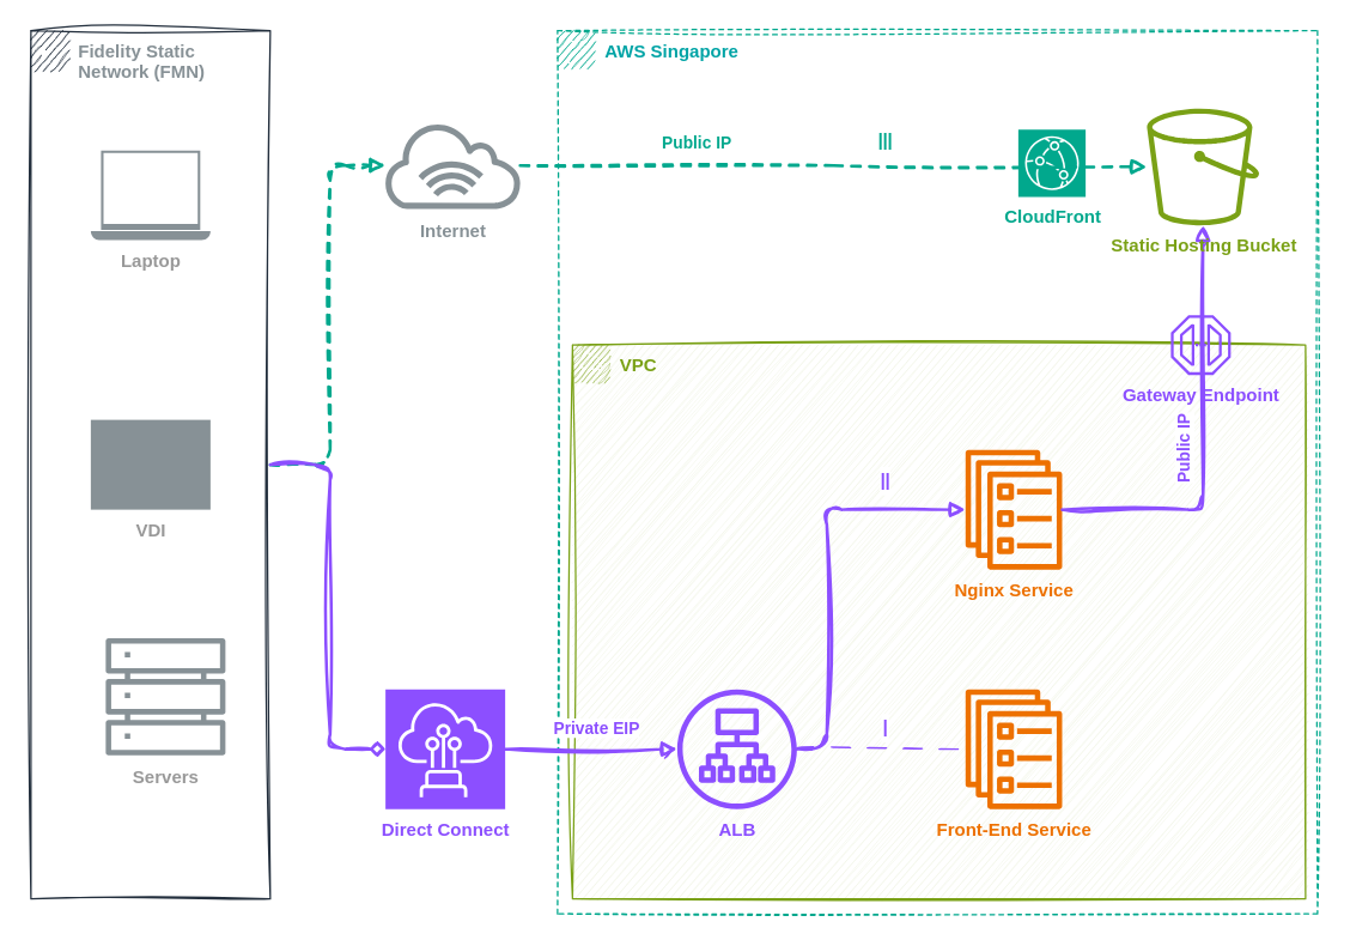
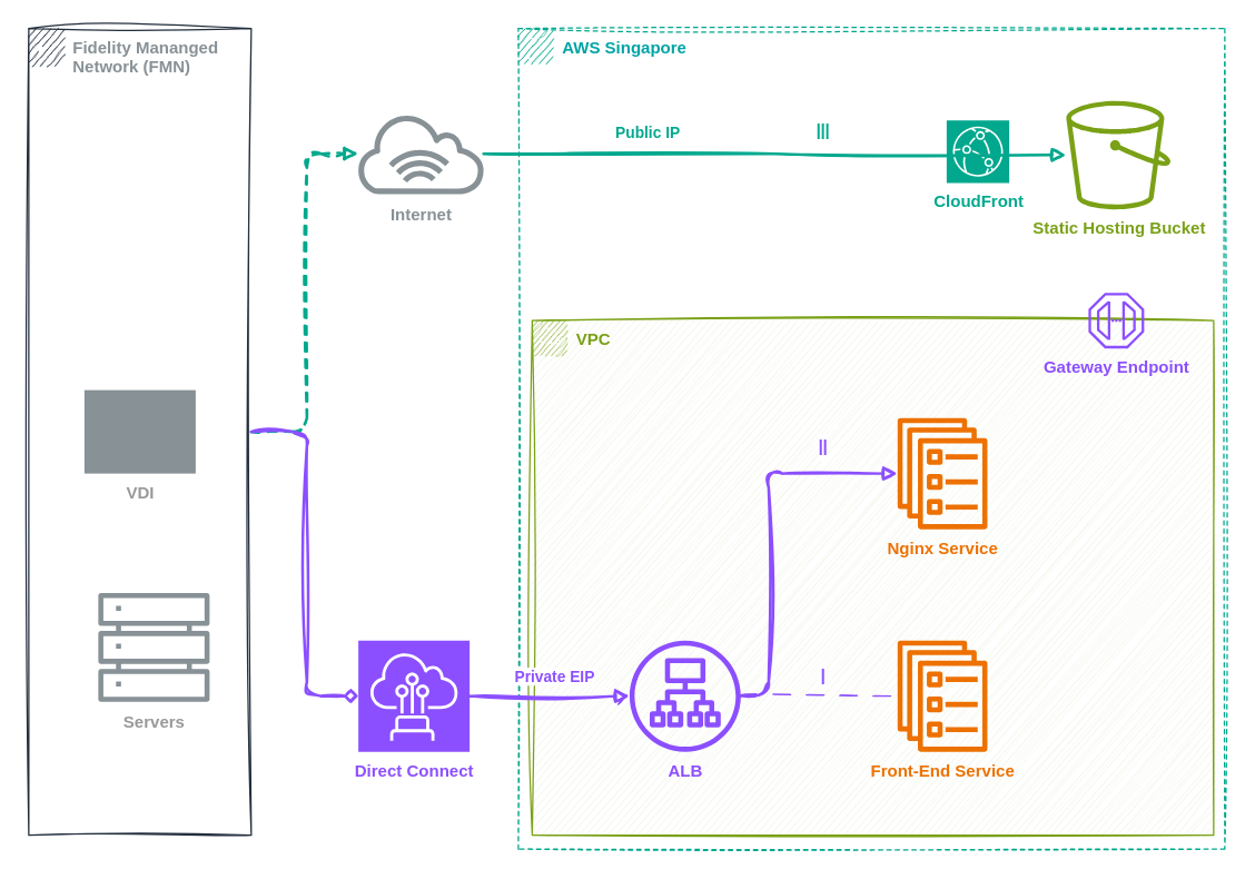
  <mxCell id="0" />
  <mxCell id="1" parent="0" />
- <mxCell id="2" value="&lt;font style=&quot;color: rgb(135, 145, 150);&quot;&gt;&lt;b style=&quot;&quot;&gt;Fidelity Static Network (FMN)&lt;/b&gt;&lt;/font&gt;" style="points=[[0,0],[0.25,0],[0.5,0],[0.75,0],[1,0],[1,0.25],[1,0.5],[1,0.75],[1,1],[0.75,1],[0.5,1],[0.25,1],[0,1],[0,0.75],[0,0.5],[0,0.25]];outlineConnect=0;html=1;whiteSpace=wrap;fontSize=12;fontStyle=0;container=1;pointerEvents=0;collapsible=0;recursiveResize=0;shape=mxgraph.aws4.group;grIcon=mxgraph.aws4.group_corporate_data_center;fillColor=none;verticalAlign=top;align=left;spacingLeft=30;dashed=0;sketch=1;curveFitting=1;jiggle=2;strokeColor=#232F3D;" parent="1" vertex="1"><mxGeometry x="20" y="20" width="160" height="580" as="geometry" /></mxCell>
+ <mxCell id="2" value="&lt;font style=&quot;color: rgb(135, 145, 150);&quot;&gt;&lt;b style=&quot;&quot;&gt;Fidelity Mananged Network (FMN)&lt;/b&gt;&lt;/font&gt;" style="points=[[0,0],[0.25,0],[0.5,0],[0.75,0],[1,0],[1,0.25],[1,0.5],[1,0.75],[1,1],[0.75,1],[0.5,1],[0.25,1],[0,1],[0,0.75],[0,0.5],[0,0.25]];outlineConnect=0;html=1;whiteSpace=wrap;fontSize=12;fontStyle=0;container=1;pointerEvents=0;collapsible=0;recursiveResize=0;shape=mxgraph.aws4.group;grIcon=mxgraph.aws4.group_corporate_data_center;fillColor=none;verticalAlign=top;align=left;spacingLeft=30;dashed=0;sketch=1;curveFitting=1;jiggle=2;strokeColor=#232F3D;" parent="1" vertex="1"><mxGeometry x="20" y="20" width="160" height="580" as="geometry" /></mxCell>
  <mxCell id="3" value="&lt;font style=&quot;color: rgb(153, 153, 153);&quot;&gt;&lt;b&gt;Servers&lt;/b&gt;&lt;/font&gt;" style="sketch=0;outlineConnect=0;fontColor=#232F3E;gradientColor=none;fillColor=#879196;strokeColor=none;verticalLabelPosition=bottom;verticalAlign=top;align=center;html=1;fontSize=12;fontStyle=0;aspect=fixed;pointerEvents=1;shape=mxgraph.aws4.servers;strokeWidth=1;" parent="2" vertex="1"><mxGeometry x="50" y="405" width="80" height="80" as="geometry" /></mxCell>
  <mxCell id="4" value="&lt;font style=&quot;color: rgb(153, 153, 153);&quot;&gt;&lt;b&gt;VDI&lt;/b&gt;&lt;/font&gt;" style="sketch=1;verticalLabelPosition=bottom;sketch=0;aspect=fixed;html=1;verticalAlign=top;strokeColor=none;fillColor=#879196;align=center;outlineConnect=0;pointerEvents=1;shape=mxgraph.citrix2.desktop;curveFitting=1;jiggle=2;" parent="2" vertex="1"><mxGeometry x="40" y="260" width="80" height="60" as="geometry" /></mxCell>
- <mxCell id="5" value="&lt;font style=&quot;color: rgb(153, 153, 153);&quot;&gt;&lt;b&gt;Laptop&lt;/b&gt;&lt;/font&gt;" style="sketch=0;pointerEvents=1;shadow=0;dashed=0;html=1;strokeColor=none;fillColor=#879196;aspect=fixed;labelPosition=center;verticalLabelPosition=bottom;verticalAlign=top;align=center;outlineConnect=0;shape=mxgraph.vvd.laptop;" parent="2" vertex="1"><mxGeometry x="40" y="80" width="80" height="60" as="geometry" /></mxCell>
  <mxCell id="6" value="&lt;b&gt;&lt;font style=&quot;color: rgb(0, 164, 166);&quot;&gt;AWS Singapore&lt;/font&gt;&lt;/b&gt;" style="points=[[0,0],[0.25,0],[0.5,0],[0.75,0],[1,0],[1,0.25],[1,0.5],[1,0.75],[1,1],[0.75,1],[0.5,1],[0.25,1],[0,1],[0,0.75],[0,0.5],[0,0.25]];outlineConnect=0;html=1;whiteSpace=wrap;fontSize=12;fontStyle=0;container=1;pointerEvents=0;collapsible=0;recursiveResize=0;shape=mxgraph.aws4.group;grIcon=mxgraph.aws4.group_region;strokeColor=#01A88D;fillColor=none;verticalAlign=top;align=left;spacingLeft=30;dashed=1;sketch=1;curveFitting=1;jiggle=2;" parent="1" vertex="1"><mxGeometry x="372" y="20" width="508" height="590" as="geometry" /></mxCell>
  <mxCell id="7" value="&lt;b&gt;&lt;font style=&quot;color: rgb(122, 161, 22);&quot;&gt;VPC&lt;/font&gt;&lt;/b&gt;" style="points=[[0,0],[0.25,0],[0.5,0],[0.75,0],[1,0],[1,0.25],[1,0.5],[1,0.75],[1,1],[0.75,1],[0.5,1],[0.25,1],[0,1],[0,0.75],[0,0.5],[0,0.25]];outlineConnect=0;html=1;whiteSpace=wrap;fontSize=12;fontStyle=0;container=1;pointerEvents=0;collapsible=0;recursiveResize=0;shape=mxgraph.aws4.group;grIcon=mxgraph.aws4.group_vpc2;strokeColor=#7AA116;fillColor=#F2F6E8;verticalAlign=top;align=left;spacingLeft=30;dashed=0;sketch=1;curveFitting=1;jiggle=2;" parent="6" vertex="1"><mxGeometry x="10" y="210" width="490" height="370" as="geometry" /></mxCell>
  <mxCell id="8" value="&lt;font style=&quot;color: rgb(140, 79, 255);&quot;&gt;&lt;b style=&quot;&quot;&gt;ALB&lt;/b&gt;&lt;/font&gt;" style="sketch=0;outlineConnect=0;fontColor=#232F3E;gradientColor=none;fillColor=#8C4FFF;strokeColor=none;dashed=0;verticalLabelPosition=bottom;verticalAlign=top;align=center;html=1;fontSize=12;fontStyle=0;aspect=fixed;pointerEvents=1;shape=mxgraph.aws4.application_load_balancer;" parent="7" vertex="1"><mxGeometry x="70" y="230" width="80" height="80" as="geometry" /></mxCell>
  <mxCell id="9" value="&lt;font style=&quot;color: rgb(237, 113, 0);&quot;&gt;&lt;b style=&quot;&quot;&gt;Front-End Service&lt;/b&gt;&lt;/font&gt;" style="sketch=0;outlineConnect=0;fontColor=#232F3E;gradientColor=none;fillColor=#ED7100;strokeColor=none;dashed=0;verticalLabelPosition=bottom;verticalAlign=top;align=center;html=1;fontSize=12;fontStyle=0;aspect=fixed;pointerEvents=1;shape=mxgraph.aws4.ecs_service;" parent="7" vertex="1"><mxGeometry x="260" y="230" width="70" height="80" as="geometry" /></mxCell>
  <mxCell id="10" value="&lt;font style=&quot;color: rgb(237, 113, 0);&quot;&gt;&lt;b style=&quot;&quot;&gt;Nginx Service&lt;/b&gt;&lt;/font&gt;" style="outlineConnect=0;fontColor=#232F3E;gradientColor=none;fillColor=#ED7100;strokeColor=default;dashed=0;verticalLabelPosition=bottom;verticalAlign=top;align=center;html=1;fontSize=12;fontStyle=0;aspect=fixed;pointerEvents=1;shape=mxgraph.aws4.ecs_service;fillStyle=auto;" parent="7" vertex="1"><mxGeometry x="260" y="70" width="70" height="80" as="geometry" /></mxCell>
  <mxCell id="11" value="" style="edgeStyle=orthogonalEdgeStyle;html=1;endArrow=none;elbow=vertical;startArrow=none;endFill=1;strokeColor=#8C4FFF;rounded=0;strokeWidth=1;curved=1;dashed=1;shadow=0;sketch=1;curveFitting=1;jiggle=2;dashPattern=12 12;" parent="7" source="8" target="9" edge="1"><mxGeometry width="100" relative="1" as="geometry"><mxPoint x="170" y="120" as="sourcePoint" /><mxPoint x="270" y="120" as="targetPoint" /></mxGeometry></mxCell>
  <mxCell id="12" value="&lt;span style=&quot;font-family: sans-serif; font-size: 16px; text-align: left; text-wrap-mode: wrap;&quot;&gt;&lt;font style=&quot;color: rgb(140, 79, 255);&quot;&gt;Ⅰ&lt;/font&gt;&lt;/span&gt;" style="edgeLabel;html=1;align=center;verticalAlign=middle;resizable=0;points=[];" parent="11" vertex="1" connectable="0"><mxGeometry x="0.053" y="4" relative="1" as="geometry"><mxPoint x="-1" y="-11" as="offset" /></mxGeometry></mxCell>
  <mxCell id="13" value="" style="edgeStyle=orthogonalEdgeStyle;html=1;endArrow=block;elbow=vertical;startArrow=none;endFill=1;strokeColor=#8C4FFF;rounded=1;strokeWidth=2;curved=0;shadow=0;sketch=1;curveFitting=1;jiggle=2;fillColor=#d5e8d4;" parent="7" source="8" target="10" edge="1"><mxGeometry width="100" relative="1" as="geometry"><mxPoint x="160" y="150" as="sourcePoint" /><mxPoint x="260" y="150" as="targetPoint" /><Array as="points"><mxPoint x="170" y="270" /><mxPoint x="170" y="110" /></Array></mxGeometry></mxCell>
  <mxCell id="14" value="&lt;span style=&quot;font-family: sans-serif; font-size: 16px; text-align: left; text-wrap-mode: wrap;&quot;&gt;&lt;font style=&quot;color: rgb(140, 79, 255);&quot;&gt;Ⅱ&lt;/font&gt;&lt;/span&gt;" style="edgeLabel;html=1;align=center;verticalAlign=middle;resizable=0;points=[];fontColor=#B286DF;" parent="13" vertex="1" connectable="0"><mxGeometry x="0.429" relative="1" as="geometry"><mxPoint x="23" y="-20" as="offset" /></mxGeometry></mxCell>
- <mxCell id="15" value="" style="edgeStyle=orthogonalEdgeStyle;html=1;endArrow=block;elbow=vertical;startArrow=none;endFill=1;strokeColor=#8C4FFF;rounded=1;strokeWidth=2;curved=0;shadow=0;sketch=1;curveFitting=1;jiggle=2;fillColor=#d5e8d4;gradientColor=#97d077;" parent="6" source="10" target="18" edge="1"><mxGeometry width="100" relative="1" as="geometry"><mxPoint x="480" y="390" as="sourcePoint" /><mxPoint x="520" y="130" as="targetPoint" /></mxGeometry></mxCell>
- <mxCell id="16" value="&lt;font style=&quot;color: rgb(140, 79, 255);&quot;&gt;&lt;span&gt;Public IP&lt;/span&gt;&lt;/font&gt;" style="edgeLabel;html=1;align=center;verticalAlign=middle;resizable=0;points=[];rotation=270;fontColor=#B286DF;fontStyle=1" parent="15" vertex="1" connectable="0"><mxGeometry x="0.134" y="-2" relative="1" as="geometry"><mxPoint x="-15" y="27" as="offset" /></mxGeometry></mxCell>
  <mxCell id="17" value="&lt;font style=&quot;color: rgb(140, 79, 255);&quot;&gt;&lt;b style=&quot;&quot;&gt;Gateway Endpoint&lt;/b&gt;&lt;/font&gt;&lt;div&gt;&lt;br&gt;&lt;/div&gt;" style="sketch=0;outlineConnect=0;fontColor=#232F3E;gradientColor=none;fillColor=#8C4FFF;strokeColor=none;dashed=0;verticalLabelPosition=bottom;verticalAlign=top;align=center;html=1;fontSize=12;fontStyle=0;aspect=fixed;pointerEvents=1;shape=mxgraph.aws4.endpoint;" parent="6" vertex="1"><mxGeometry x="410" y="190" width="40" height="40" as="geometry" /></mxCell>
  <mxCell id="18" value="&lt;span&gt;&lt;b style=&quot;&quot;&gt;&lt;font style=&quot;color: rgb(122, 161, 22);&quot;&gt;Static Hosting Bucket&lt;/font&gt;&lt;/b&gt;&lt;/span&gt;" style="sketch=0;outlineConnect=0;fontColor=#232F3E;gradientColor=none;fillColor=#7AA116;strokeColor=none;dashed=0;verticalLabelPosition=bottom;verticalAlign=top;align=center;html=1;fontSize=12;fontStyle=0;aspect=fixed;pointerEvents=1;shape=mxgraph.aws4.bucket;" parent="6" vertex="1"><mxGeometry x="394" y="52" width="75" height="78" as="geometry" /></mxCell>
  <mxCell id="19" value="&lt;font style=&quot;color: rgb(1, 168, 141);&quot;&gt;&lt;b&gt;CloudFront&lt;/b&gt;&lt;/font&gt;" style="points=[[0,0,0],[0.25,0,0],[0.5,0,0],[0.75,0,0],[1,0,0],[0,1,0],[0.25,1,0],[0.5,1,0],[0.75,1,0],[1,1,0],[0,0.25,0],[0,0.5,0],[0,0.75,0],[1,0.25,0],[1,0.5,0],[1,0.75,0]];outlineConnect=0;fontColor=#232F3E;fillColor=#01A88D;strokeColor=#ffffff;dashed=0;verticalLabelPosition=bottom;verticalAlign=top;align=center;html=1;fontSize=12;fontStyle=0;aspect=fixed;shape=mxgraph.aws4.resourceIcon;resIcon=mxgraph.aws4.cloudfront;" parent="6" vertex="1"><mxGeometry x="308" y="66" width="45" height="45" as="geometry" /></mxCell>
  <mxCell id="20" value="&lt;b&gt;&lt;font style=&quot;color: rgb(135, 145, 150);&quot;&gt;Internet&lt;/font&gt;&lt;/b&gt;" style="sketch=0;outlineConnect=0;fontColor=#232F3E;gradientColor=none;fillColor=#879196;strokeColor=none;dashed=0;verticalLabelPosition=bottom;verticalAlign=top;align=center;html=1;fontSize=12;fontStyle=0;aspect=fixed;pointerEvents=1;shape=mxgraph.aws4.internet_alt1;fillStyle=auto;" parent="1" vertex="1"><mxGeometry x="257" y="80" width="90" height="60" as="geometry" /></mxCell>
  <mxCell id="21" value="&lt;font style=&quot;color: rgb(140, 79, 255);&quot;&gt;&lt;b style=&quot;&quot;&gt;Direct Connect&lt;/b&gt;&lt;/font&gt;" style="points=[[0,0,0],[0.25,0,0],[0.5,0,0],[0.75,0,0],[1,0,0],[0,1,0],[0.25,1,0],[0.5,1,0],[0.75,1,0],[1,1,0],[0,0.25,0],[0,0.5,0],[0,0.75,0],[1,0.25,0],[1,0.5,0],[1,0.75,0]];outlineConnect=0;fontColor=#232F3E;fillColor=#8C4FFF;strokeColor=#ffffff;dashed=0;verticalLabelPosition=bottom;verticalAlign=top;align=center;html=1;fontSize=12;fontStyle=0;aspect=fixed;shape=mxgraph.aws4.resourceIcon;resIcon=mxgraph.aws4.direct_connect;" parent="1" vertex="1"><mxGeometry x="257" y="460" width="80" height="80" as="geometry" /></mxCell>
  <mxCell id="22" value="" style="edgeStyle=orthogonalEdgeStyle;html=1;endArrow=block;elbow=vertical;startArrow=none;endFill=1;strokeColor=#01A88D;rounded=1;strokeWidth=2;curved=0;shadow=0;sketch=1;curveFitting=1;jiggle=2;fillColor=#dae8fc;dashed=1;" parent="1" source="2" target="20" edge="1"><mxGeometry width="100" relative="1" as="geometry"><mxPoint x="310" y="270" as="sourcePoint" /><mxPoint x="410" y="270" as="targetPoint" /><Array as="points"><mxPoint x="220" y="310" /><mxPoint x="220" y="110" /></Array></mxGeometry></mxCell>
  <mxCell id="23" value="" style="edgeStyle=orthogonalEdgeStyle;html=1;endArrow=diamond;elbow=vertical;startArrow=none;endFill=1;strokeColor=#8C4FFF;rounded=1;strokeWidth=2;curved=0;shadow=0;sketch=1;curveFitting=1;jiggle=2;fillColor=#d5e8d4;gradientColor=#97d077;" parent="1" source="2" target="21" edge="1"><mxGeometry width="100" relative="1" as="geometry"><mxPoint x="360" y="310" as="sourcePoint" /><mxPoint x="460" y="310" as="targetPoint" /><Array as="points"><mxPoint x="220" y="310" /><mxPoint x="220" y="500" /></Array></mxGeometry></mxCell>
  <mxCell id="24" value="" style="edgeStyle=orthogonalEdgeStyle;html=1;endArrow=block;elbow=vertical;startArrow=none;endFill=1;strokeColor=#8C4FFF;rounded=0;exitX=1;exitY=0.5;exitDx=0;exitDy=0;exitPerimeter=0;strokeWidth=2;fillColor=#d5e8d4;gradientColor=#97d077;sketch=1;curveFitting=1;jiggle=2;" parent="1" source="21" target="8" edge="1"><mxGeometry width="100" relative="1" as="geometry"><mxPoint x="610" y="400" as="sourcePoint" /><mxPoint x="570" y="499" as="targetPoint" /></mxGeometry></mxCell>
  <mxCell id="25" value="&lt;font style=&quot;color: rgb(140, 79, 255);&quot;&gt;&lt;b&gt;Private EIP&lt;/b&gt;&lt;/font&gt;" style="edgeLabel;html=1;align=center;verticalAlign=middle;resizable=0;points=[];" parent="24" vertex="1" connectable="0"><mxGeometry x="-0.051" y="-1" relative="1" as="geometry"><mxPoint x="5" y="-16" as="offset" /></mxGeometry></mxCell>
- <mxCell id="26" value="" style="edgeStyle=orthogonalEdgeStyle;html=1;endArrow=block;elbow=vertical;startArrow=none;endFill=1;strokeColor=#01A88D;rounded=0;strokeWidth=2;jumpStyle=none;shadow=0;sketch=1;curveFitting=1;jiggle=2;flowAnimation=0;fillColor=#dae8fc;dashed=1;" parent="1" source="20" target="18" edge="1"><mxGeometry width="100" relative="1" as="geometry"><mxPoint x="610" y="110" as="sourcePoint" /><mxPoint x="852" y="110" as="targetPoint" /></mxGeometry></mxCell>
+ <mxCell id="26" value="" style="edgeStyle=orthogonalEdgeStyle;html=1;endArrow=block;elbow=vertical;startArrow=none;endFill=1;strokeColor=#01A88D;rounded=0;strokeWidth=2;jumpStyle=none;shadow=0;sketch=1;curveFitting=1;jiggle=2;flowAnimation=0;fillColor=#dae8fc;" parent="1" source="20" target="18" edge="1"><mxGeometry width="100" relative="1" as="geometry"><mxPoint x="610" y="110" as="sourcePoint" /><mxPoint x="852" y="110" as="targetPoint" /></mxGeometry></mxCell>
  <mxCell id="27" value="&lt;font style=&quot;&quot;&gt;Public IP&lt;/font&gt;" style="edgeLabel;html=1;align=center;verticalAlign=middle;resizable=0;points=[];fontColor=#01A88D;fontStyle=1;labelBackgroundColor=none;" parent="26" vertex="1" connectable="0"><mxGeometry x="0.071" y="-2" relative="1" as="geometry"><mxPoint x="-107" y="-19" as="offset" /></mxGeometry></mxCell>
  <mxCell id="28" value="&lt;span style=&quot;font-family: sans-serif; font-size: 16px; text-align: left; text-wrap-mode: wrap;&quot;&gt;Ⅲ&lt;/span&gt;" style="edgeLabel;html=1;align=center;verticalAlign=middle;resizable=0;points=[];fontColor=#01A88D;labelBackgroundColor=none;" parent="26" vertex="1" connectable="0"><mxGeometry x="0.209" y="-2" relative="1" as="geometry"><mxPoint x="-10" y="-20" as="offset" /></mxGeometry></mxCell>
